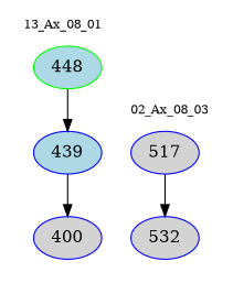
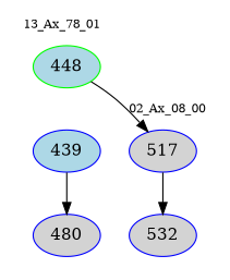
  digraph {
    node [color=blue fillcolor=lightgrey style=filled]
    edge [color=black]
    n1 [label=517]
    n2 [label=532]
    n3 [color=green fillcolor=lightblue label=448]
    n4 [fillcolor=lightblue label=439]
-   n5 [label=400]
+   n5 [label=480]
    subgraph cluster_1 {
      color=white
      fontsize=10
-     label="02_Ax_08_03"
+     label="02_Ax_08_00"
      n1
      n2
    }
    subgraph cluster_2 {
      color=white
      fontsize=10
-     label="13_Ax_08_01"
+     label="13_Ax_78_01"
      n3
      n4
      n5
    }
    n1 -> n2
-   n3 -> n4
+   n3 -> n1
    n4 -> n5
  }
